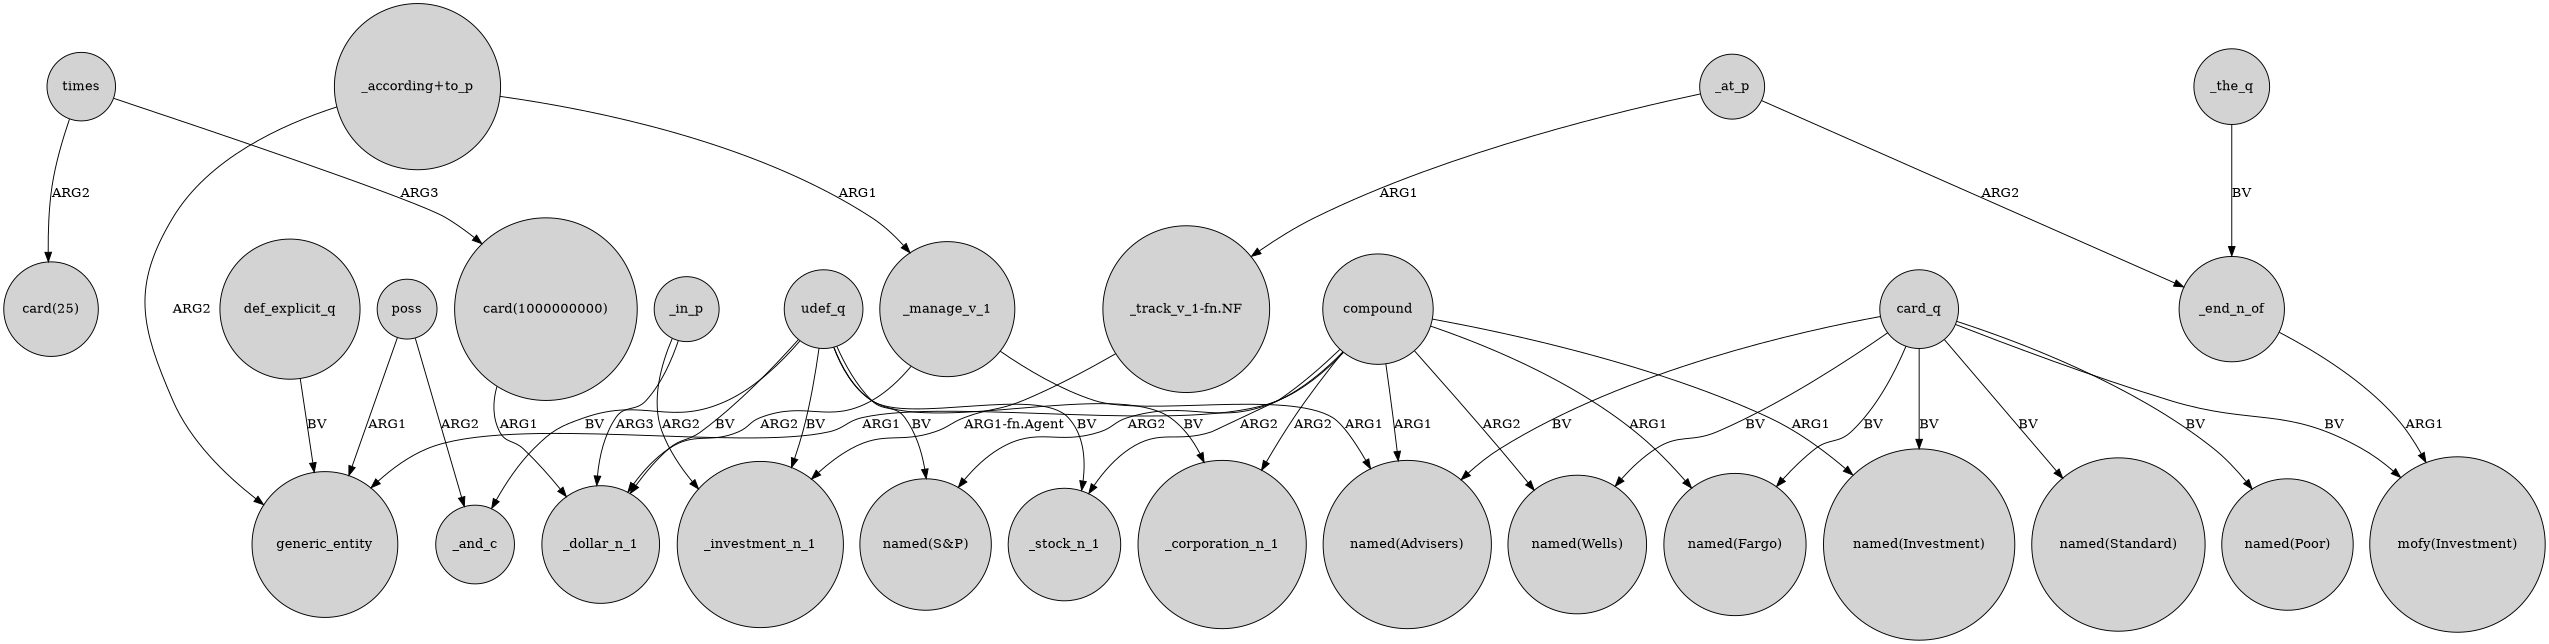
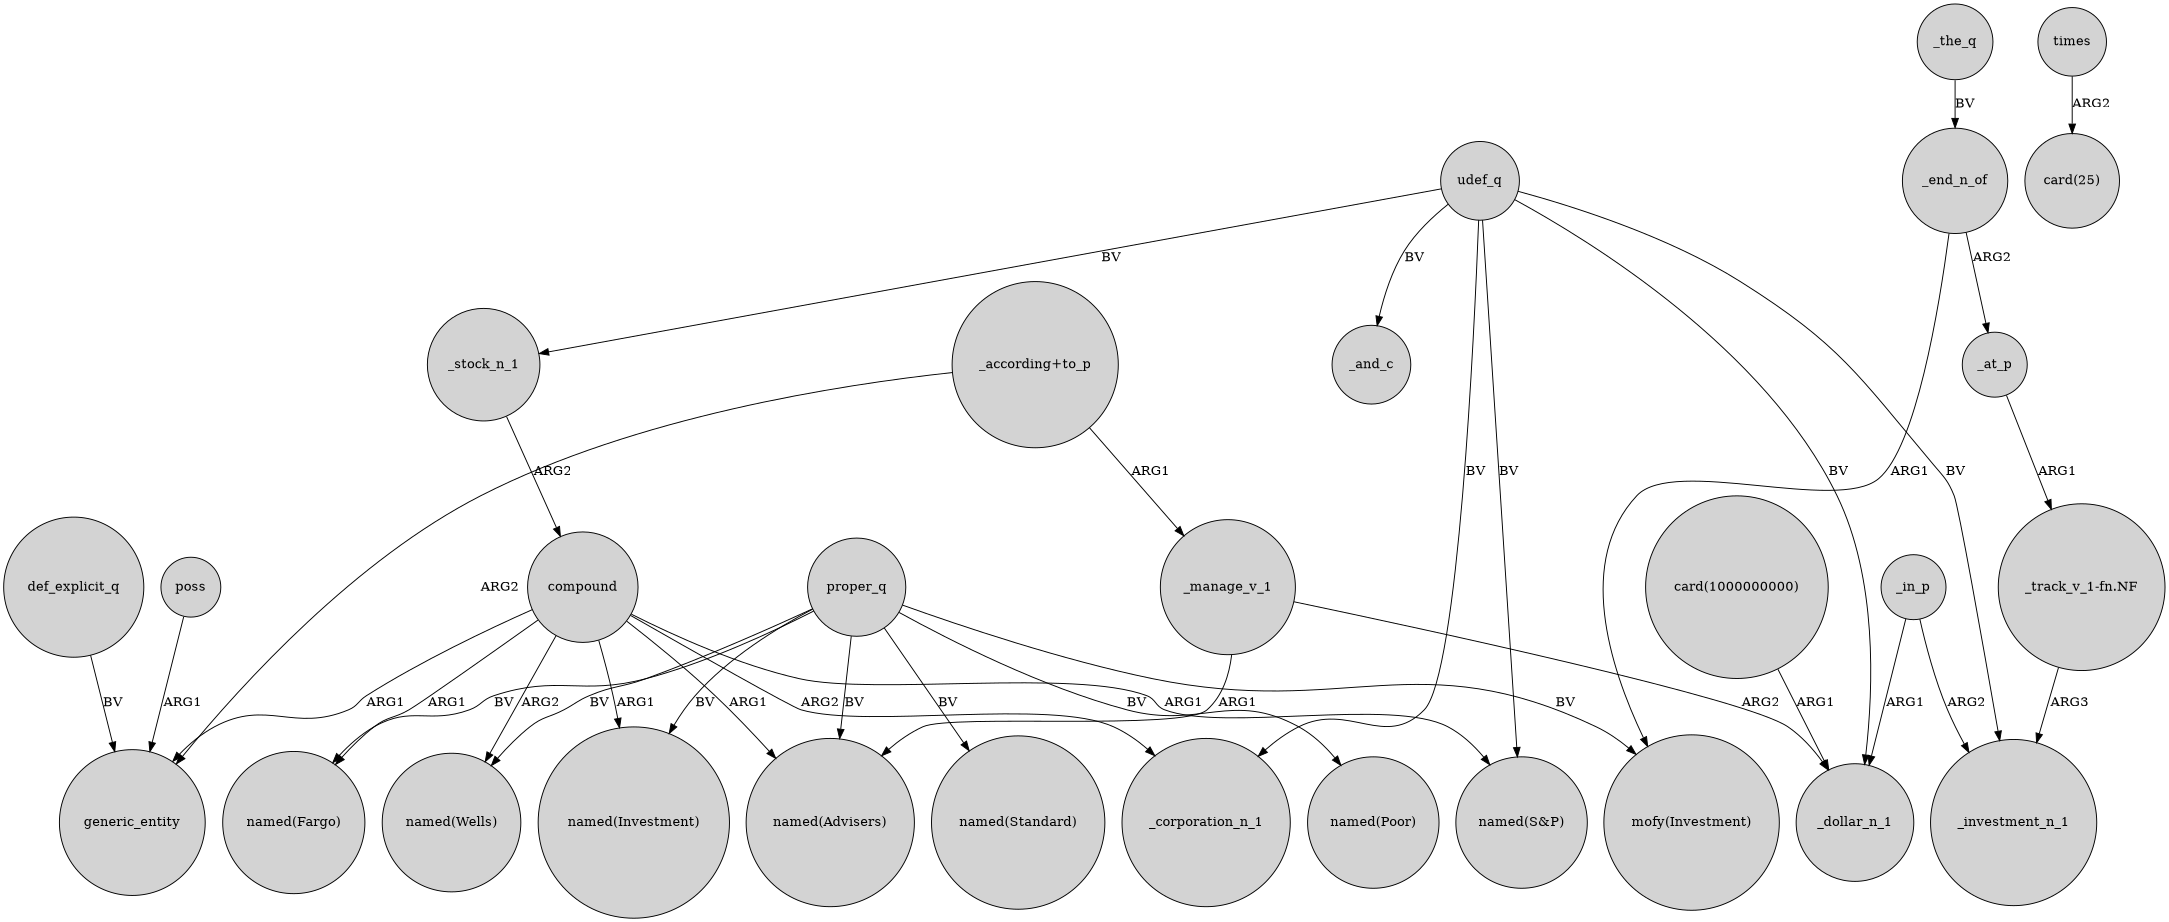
  digraph {
    node [shape=circle style=filled]
    compound
    generic_entity
    "named(Fargo)"
    _corporation_n_1
    "named(S&P)"
    "named(Wells)"
    _stock_n_1
    "named(Advisers)"
    "named(Investment)"
-   proper_q [label=card_q]
+   proper_q
    "named(Standard)"
    n12 [label="mofy(Investment)"]
    "named(Poor)"
    poss
    _and_c
    _the_q
    _end_n_of
    _at_p
    "_track_v_1-fn.NF"
    _investment_n_1
    def_explicit_q
    "_according+to_p"
    _manage_v_1
    _dollar_n_1
    udef_q
    times
    "card(1000000000)"
    "card(25)"
    _in_p
    compound -> generic_entity [label=ARG1]
    compound -> "named(Fargo)" [label=ARG1]
    compound -> _corporation_n_1 [label=ARG2]
-   compound -> "named(S&P)" [label=ARG2]
+   compound -> "named(S&P)" [label=ARG1]
    compound -> "named(Wells)" [label=ARG2]
-   compound -> _stock_n_1 [label=ARG2]
+   _stock_n_1 -> compound [label=ARG2]
    compound -> "named(Advisers)" [label=ARG1]
    compound -> "named(Investment)" [label=ARG1]
    proper_q -> "named(Fargo)" [label=BV]
    proper_q -> "named(Wells)" [label=BV]
    proper_q -> "named(Advisers)" [label=BV]
    proper_q -> "named(Investment)" [label=BV]
    proper_q -> "named(Standard)" [label=BV]
    proper_q -> n12 [label=BV]
    proper_q -> "named(Poor)" [label=BV]
    poss -> generic_entity [label=ARG1]
-   poss -> _and_c [label=ARG2]
    _the_q -> _end_n_of [label=BV]
    _end_n_of -> n12 [label=ARG1]
-   _at_p -> _end_n_of [label=ARG2]
+   _end_n_of -> _at_p [label=ARG2]
    _at_p -> "_track_v_1-fn.NF" [label=ARG1]
-   "_track_v_1-fn.NF" -> _investment_n_1 [label="ARG1-fn.Agent"]
+   "_track_v_1-fn.NF" -> _investment_n_1 [label=ARG3]
    def_explicit_q -> generic_entity [label=BV]
    "_according+to_p" -> generic_entity [label=ARG2]
    "_according+to_p" -> _manage_v_1 [label=ARG1]
    _manage_v_1 -> "named(Advisers)" [label=ARG1]
    _manage_v_1 -> _dollar_n_1 [label=ARG2]
    udef_q -> _corporation_n_1 [label=BV]
    udef_q -> "named(S&P)" [label=BV]
    udef_q -> _stock_n_1 [label=BV]
    udef_q -> _and_c [label=BV]
    udef_q -> _investment_n_1 [label=BV]
    udef_q -> _dollar_n_1 [label=BV]
-   times -> "card(1000000000)" [label=ARG3]
    times -> "card(25)" [label=ARG2]
    "card(1000000000)" -> _dollar_n_1 [label=ARG1]
    _in_p -> _investment_n_1 [label=ARG2]
-   _in_p -> _dollar_n_1 [label=ARG3]
+   _in_p -> _dollar_n_1 [label=ARG1]
  }
